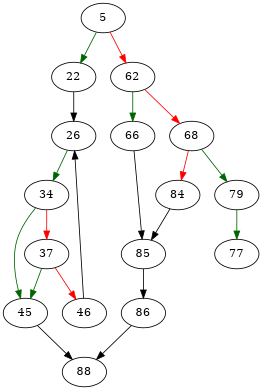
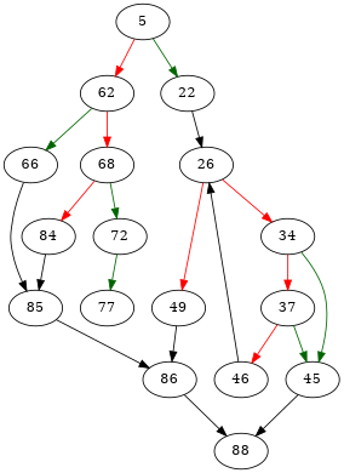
  strict digraph {
    5 [entry=true]
    22
    62
    26
    66
    68
    34
+   49
    85
-   72 [label=79]
+   72
    84
    45
    37
    86
    88
    46
    77
    5 -> 22 [color=darkgreen cond=true]
    5 -> 62 [color=red cond=false]
    22 -> 26
    62 -> 66 [color=darkgreen cond=true]
    62 -> 68 [color=red cond=false]
-   26 -> 34 [color=darkgreen cond=true]
+   26 -> 34 [color=red cond=true]
+   26 -> 49 [color=red cond=false]
    66 -> 85
    68 -> 72 [color=darkgreen cond=true]
    68 -> 84 [color=red cond=false]
    34 -> 45 [color=darkgreen cond=true]
    34 -> 37 [color=red cond=false]
+   49 -> 86
    85 -> 86
    72 -> 77 [color=darkgreen cond=true]
    84 -> 85
    45 -> 88
    37 -> 45 [color=darkgreen cond=true]
    37 -> 46 [color=red cond=false]
    86 -> 88
    46 -> 26
  }
